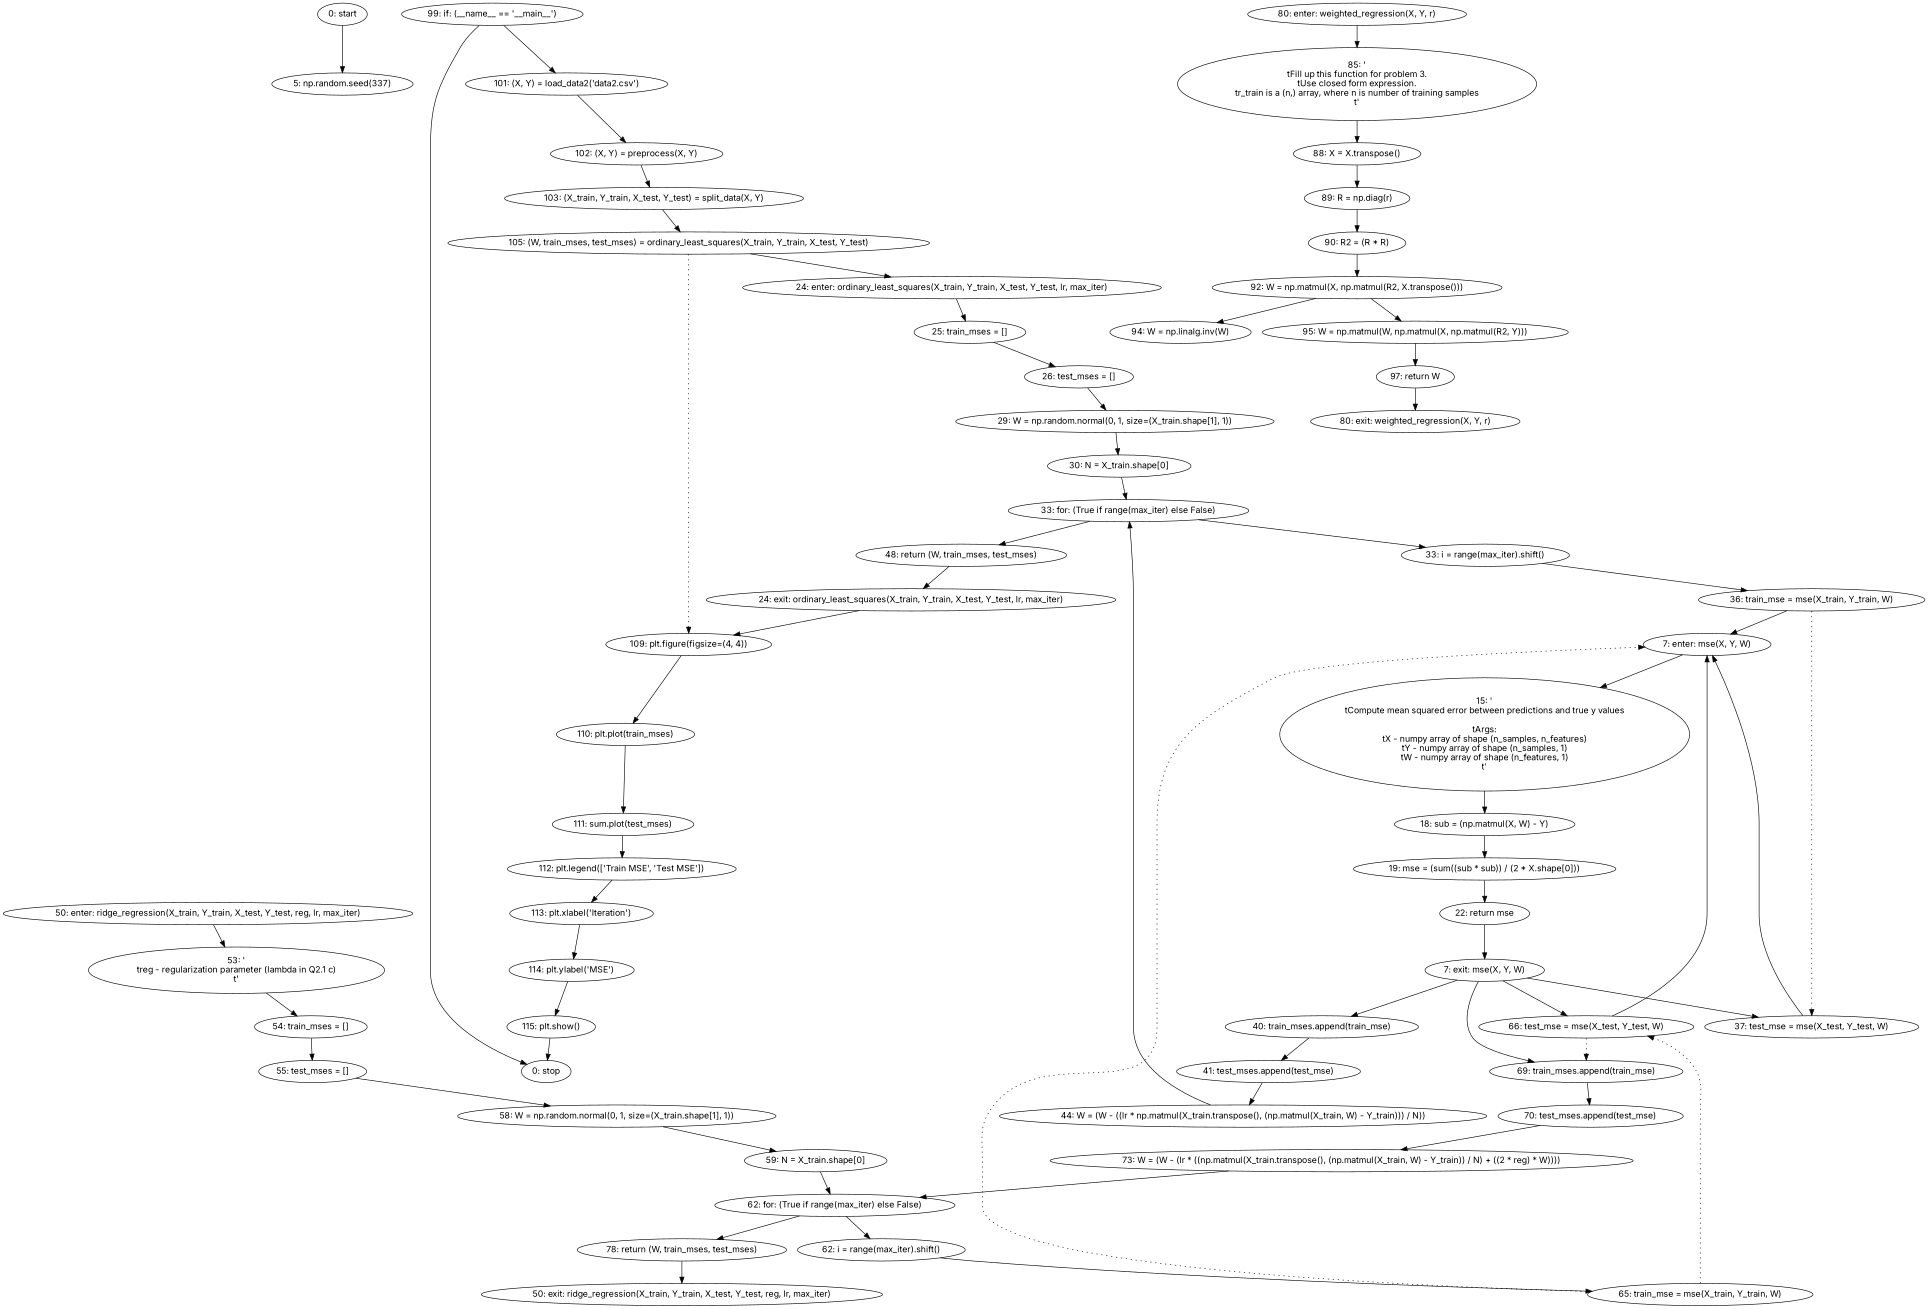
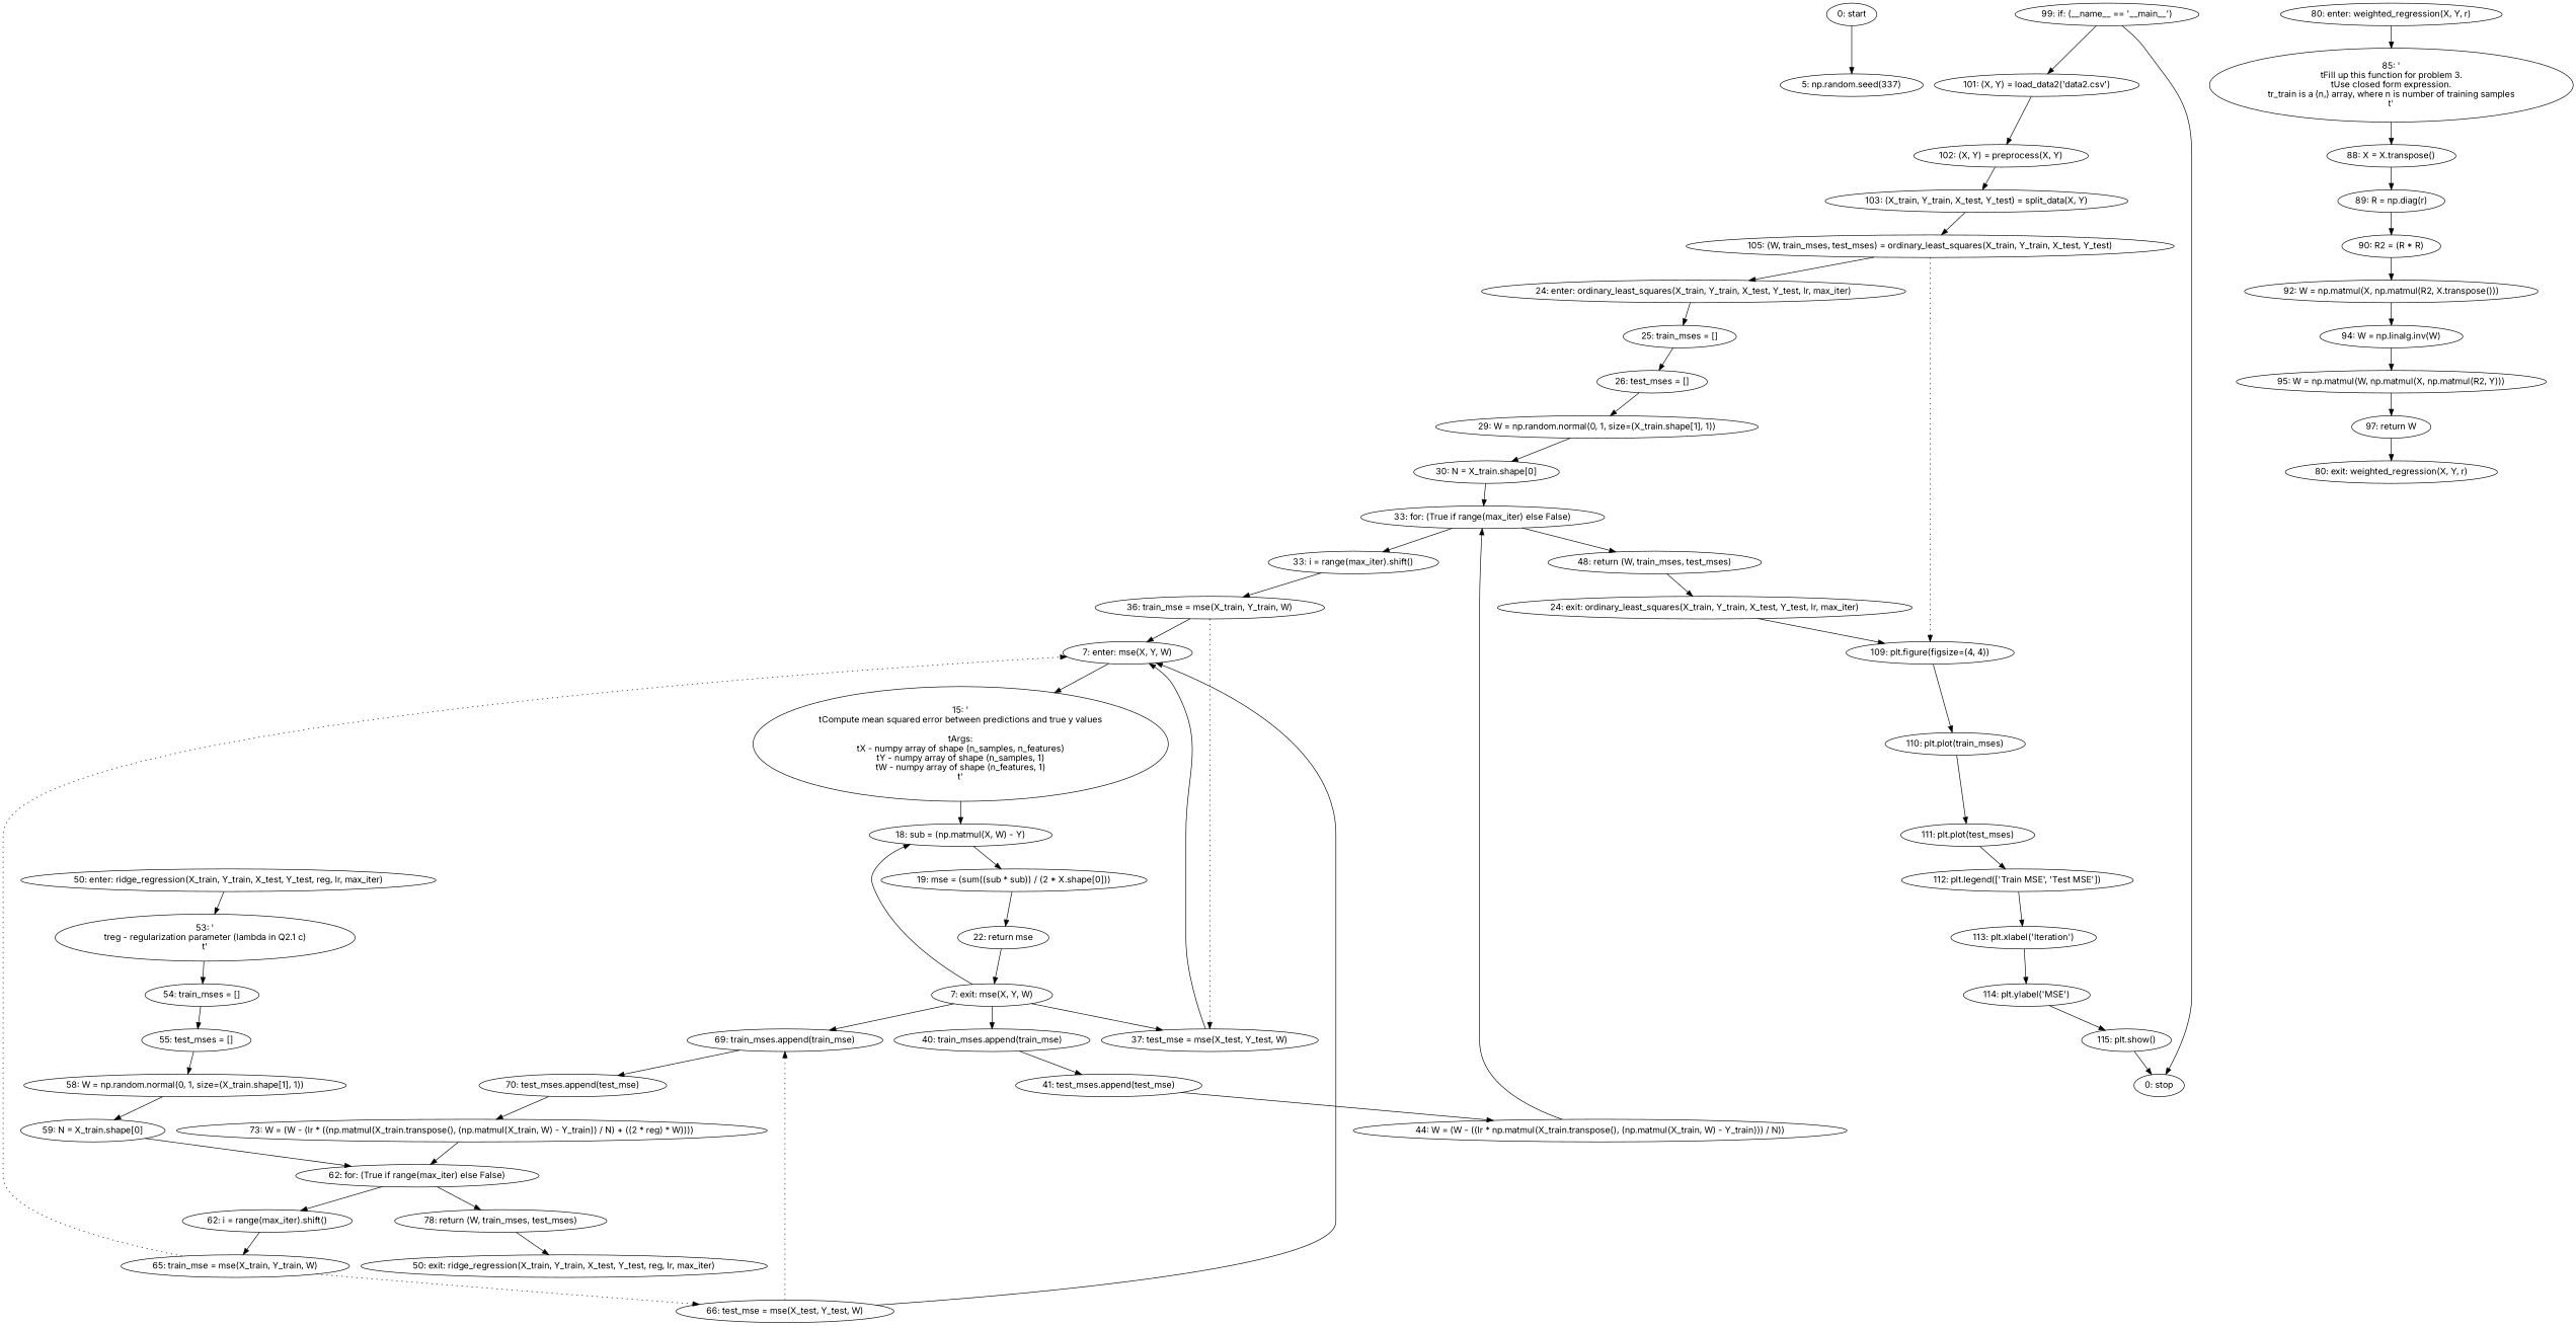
  strict digraph {
    fontname=Inter
    node [fontname=Inter]
    edge [fontname=Inter]
    n1 [label="0: start"]
    n2 [label="5: np.random.seed(337)"]
    n3 [label="99: if: (__name__ == '__main__')"]
    n4 [label="101: (X, Y) = load_data2('data2.csv')"]
    n5 [label="0: stop"]
    n6 [label="102: (X, Y) = preprocess(X, Y)"]
    n7 [label="103: (X_train, Y_train, X_test, Y_test) = split_data(X, Y)"]
    n8 [label="7: enter: mse(X, Y, W)"]
    n9 [label="15: '\n\tCompute mean squared error between predictions and true y values\n\n\tArgs:\n\tX - numpy array of shape (n_samples, n_features)\n\tY - numpy array of shape (n_samples, 1)\n\tW - numpy array of shape (n_features, 1)\n\t'"]
    n10 [label="18: sub = (np.matmul(X, W) - Y)"]
    n11 [label="19: mse = (sum((sub * sub)) / (2 * X.shape[0]))"]
    n12 [label="22: return mse"]
    n13 [label="36: train_mse = mse(X_train, Y_train, W)"]
    n14 [label="37: test_mse = mse(X_test, Y_test, W)"]
    n15 [label="40: train_mses.append(train_mse)"]
    n16 [label="41: test_mses.append(test_mse)"]
    n17 [label="44: W = (W - ((lr * np.matmul(X_train.transpose(), (np.matmul(X_train, W) - Y_train))) / N))"]
    n18 [label="33: for: (True if range(max_iter) else False)"]
    n19 [label="65: train_mse = mse(X_train, Y_train, W)"]
    n20 [label="66: test_mse = mse(X_test, Y_test, W)"]
    n21 [label="69: train_mses.append(train_mse)"]
    n22 [label="70: test_mses.append(test_mse)"]
    n23 [label="73: W = (W - (lr * ((np.matmul(X_train.transpose(), (np.matmul(X_train, W) - Y_train)) / N) + ((2 * reg) * W))))"]
    n24 [label="62: for: (True if range(max_iter) else False)"]
    n25 [label="7: exit: mse(X, Y, W)"]
    n26 [label="24: enter: ordinary_least_squares(X_train, Y_train, X_test, Y_test, lr, max_iter)"]
    n27 [label="25: train_mses = []"]
    n28 [label="26: test_mses = []"]
    n29 [label="29: W = np.random.normal(0, 1, size=(X_train.shape[1], 1))"]
    n30 [label="30: N = X_train.shape[0]"]
    n31 [label="105: (W, train_mses, test_mses) = ordinary_least_squares(X_train, Y_train, X_test, Y_test)"]
    n32 [label="109: plt.figure(figsize=(4, 4))"]
    n33 [label="110: plt.plot(train_mses)"]
-   n34 [label="111: sum.plot(test_mses)"]
+   n34 [label="111: plt.plot(test_mses)"]
    n35 [label="112: plt.legend(['Train MSE', 'Test MSE'])"]
    n36 [label="24: exit: ordinary_least_squares(X_train, Y_train, X_test, Y_test, lr, max_iter)"]
    n37 [label="48: return (W, train_mses, test_mses)"]
    n38 [label="33: i = range(max_iter).shift()"]
    n39 [label="50: enter: ridge_regression(X_train, Y_train, X_test, Y_test, reg, lr, max_iter)"]
    n40 [label="53: '\n\treg - regularization parameter (lambda in Q2.1 c)\n\t'"]
    n41 [label="54: train_mses = []"]
    n42 [label="55: test_mses = []"]
    n43 [label="58: W = np.random.normal(0, 1, size=(X_train.shape[1], 1))"]
    n44 [label="50: exit: ridge_regression(X_train, Y_train, X_test, Y_test, reg, lr, max_iter)"]
    n45 [label="78: return (W, train_mses, test_mses)"]
    n46 [label="59: N = X_train.shape[0]"]
    n47 [label="62: i = range(max_iter).shift()"]
    n48 [label="80: enter: weighted_regression(X, Y, r)"]
    n49 [label="85: '\n\tFill up this function for problem 3.\n\tUse closed form expression.\n\tr_train is a (n,) array, where n is number of training samples\n\t'"]
    n50 [label="88: X = X.transpose()"]
    n51 [label="89: R = np.diag(r)"]
    n52 [label="90: R2 = (R * R)"]
    n53 [label="80: exit: weighted_regression(X, Y, r)"]
    n54 [label="97: return W"]
    n55 [label="92: W = np.matmul(X, np.matmul(R2, X.transpose()))"]
    n56 [label="94: W = np.linalg.inv(W)"]
    n57 [label="95: W = np.matmul(W, np.matmul(X, np.matmul(R2, Y)))"]
    n58 [label="113: plt.xlabel('Iteration')"]
    n59 [label="114: plt.ylabel('MSE')"]
    n60 [label="115: plt.show()"]
    n1 -> n2
    n3 -> n4
    n3 -> n5
    n4 -> n6
    n6 -> n7
    n7 -> n31
    n8 -> n9
    n9 -> n10
    n10 -> n11
    n11 -> n12
    n12 -> n25
    n13 -> n8
    n13 -> n14 [style=dotted weight=100]
    n14 -> n8
    n15 -> n16
    n16 -> n17
    n17 -> n18
    n18 -> n37
    n18 -> n38
    n19 -> n8 [style=dotted]
    n19 -> n20 [style=dotted weight=100]
    n20 -> n8
    n20 -> n21 [style=dotted weight=100]
    n21 -> n22
    n22 -> n23
    n23 -> n24
    n24 -> n45
    n24 -> n47
    n25 -> n14
    n25 -> n15
-   n25 -> n20
+   n25 -> n10
    n25 -> n21
    n26 -> n27
    n27 -> n28
    n28 -> n29
    n29 -> n30
    n30 -> n18
    n31 -> n26
    n31 -> n32 [style=dotted weight=100]
    n32 -> n33
    n33 -> n34
    n34 -> n35
    n35 -> n58
    n36 -> n32
    n37 -> n36
    n38 -> n13
    n39 -> n40
    n40 -> n41
    n41 -> n42
    n42 -> n43
    n43 -> n46
    n45 -> n44
    n46 -> n24
    n47 -> n19
    n48 -> n49
    n49 -> n50
    n50 -> n51
    n51 -> n52
    n52 -> n55
    n54 -> n53
    n55 -> n56
-   n55 -> n57
+   n56 -> n57
    n57 -> n54
    n58 -> n59
    n59 -> n60
    n60 -> n5
  }
